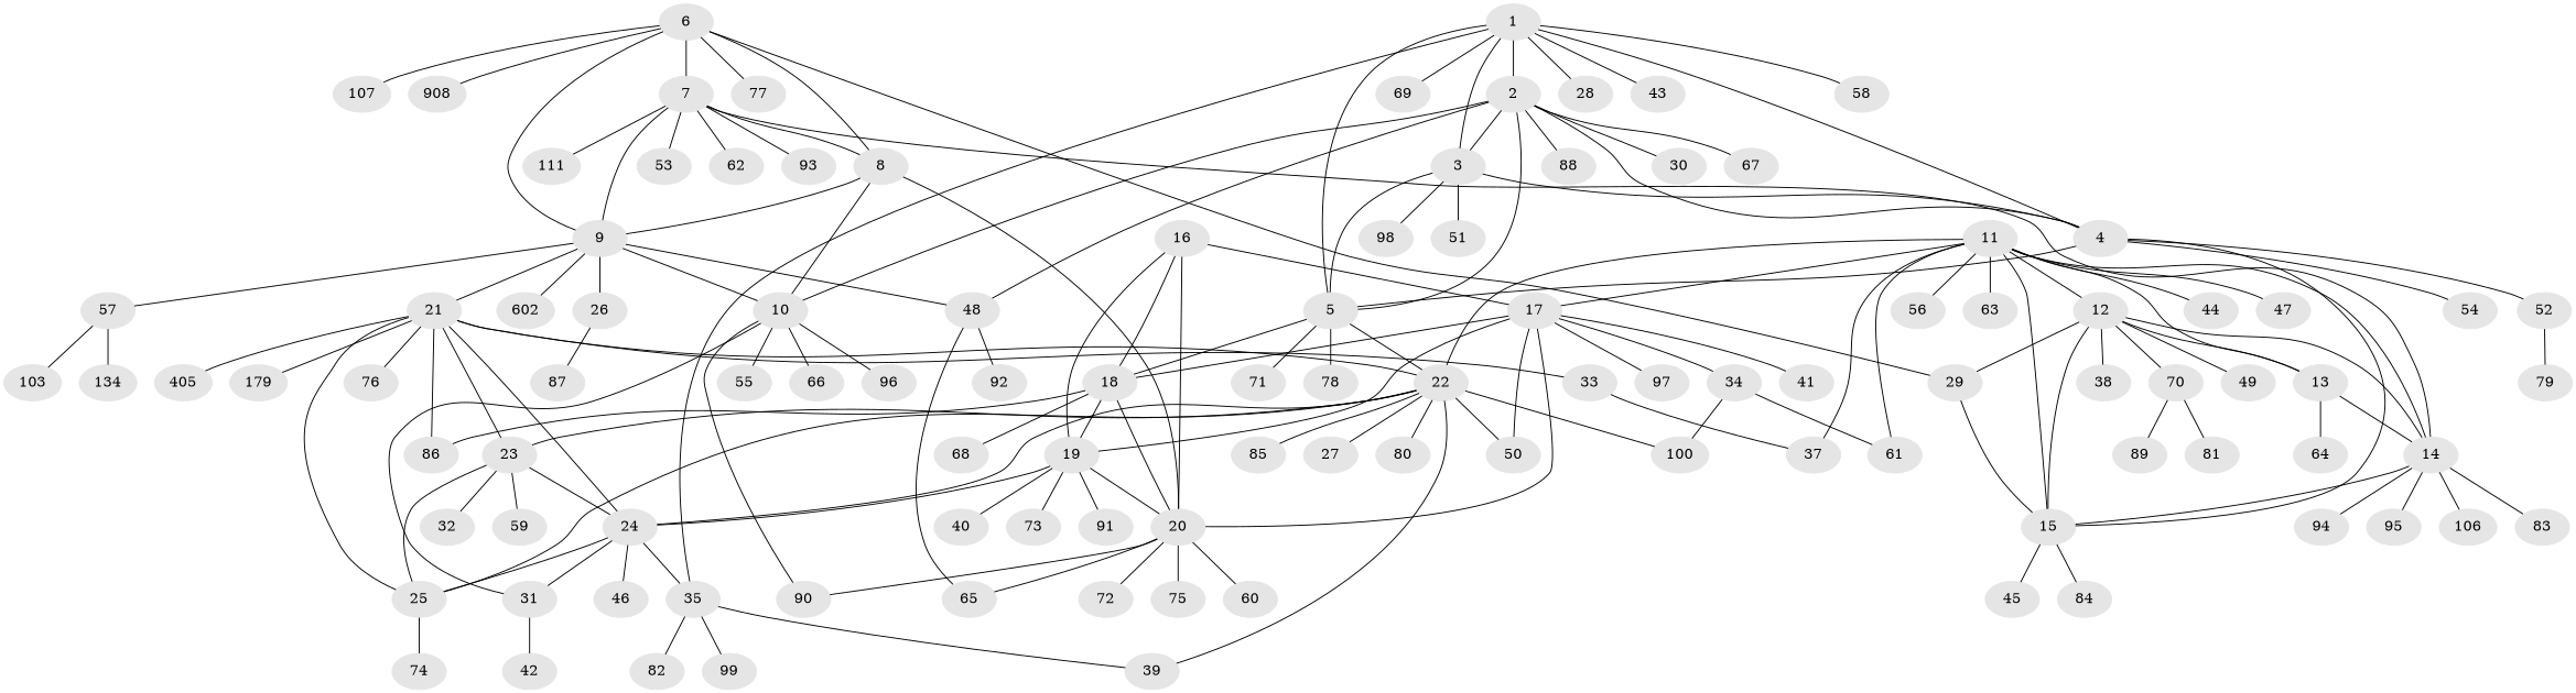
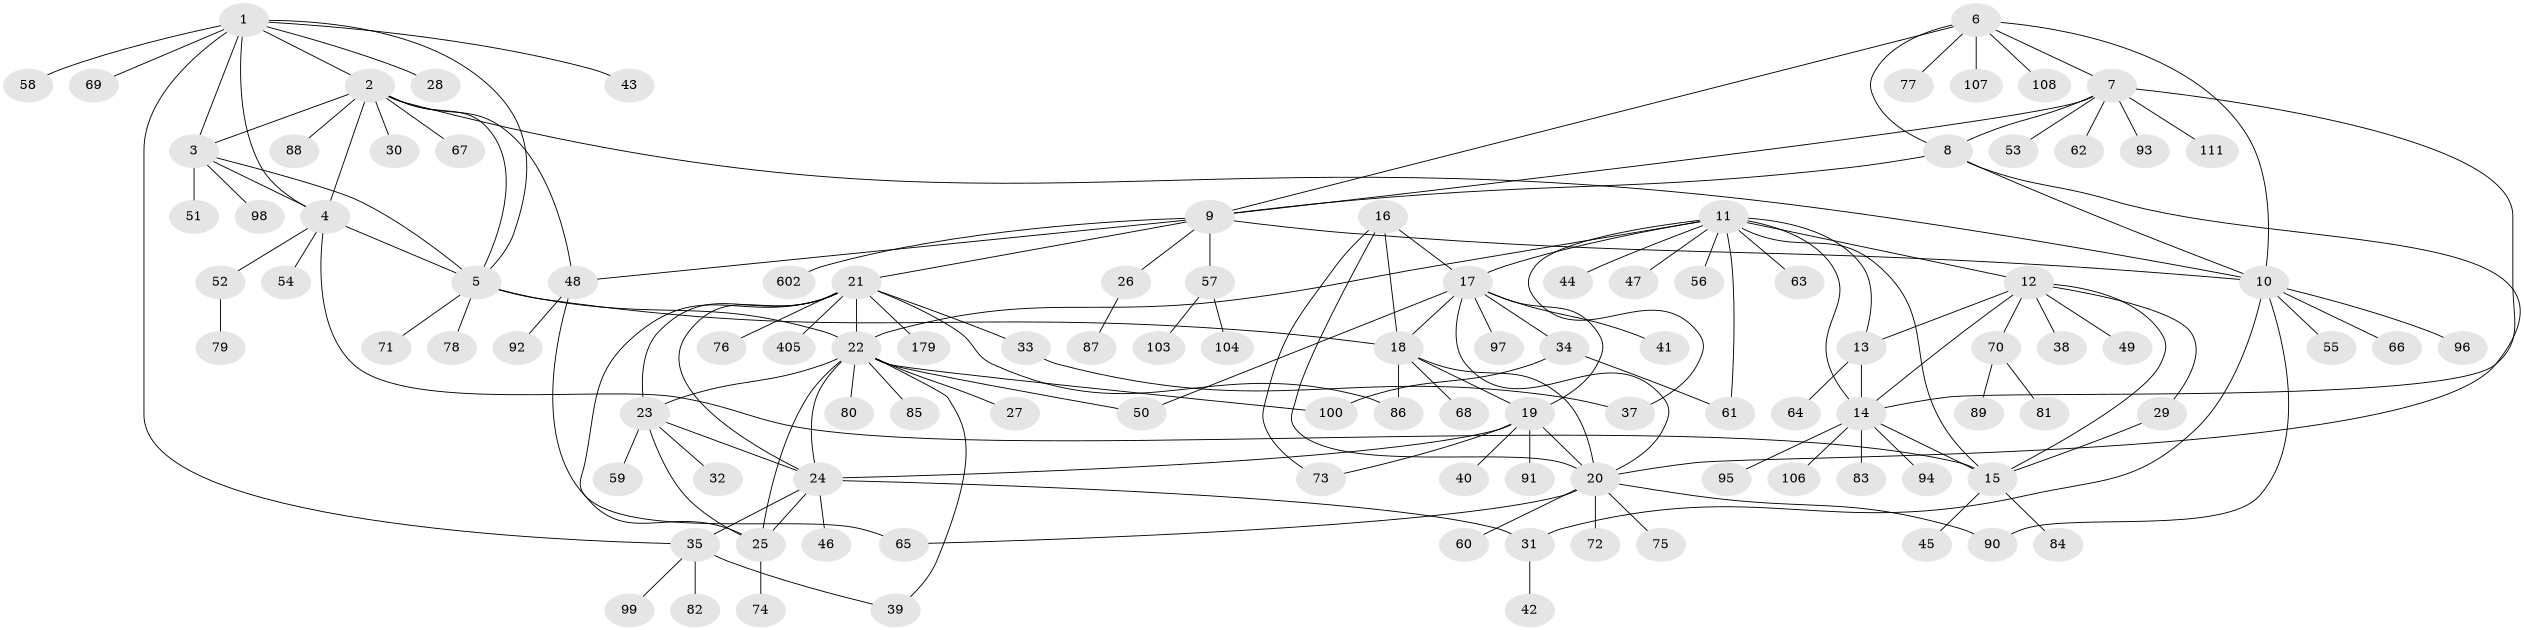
  graph {
    node [color=gray90 style=filled]
    1
    2
    3
    4
    5
    28
    35
    43
    58
    69
    10
    30
    48
    67
    88
    51
    98
    15
    52
    54
    18
    22
    71
    78
    39
    82
    99
    31
    55
    66
    90
    96
    65
    92
    45
    84
    79
    20
    19
    68
    86
    50
    24
    23
    25
    27
    80
    85
    100
    6
    7
    8
    9
    77
    107
-   108 [label=908]
+   108
    14
    53
    62
    93
    n61 [label=111]
    21
    26
    57
    n65 [label=602]
    83
    94
    95
    106
    60
    72
    75
    33
    76
    n75 [label=405]
    n76 [label=179]
    87
    103
-   104 [label=134]
+   104
    42
    11
    12
    13
    17
    37
    44
    47
    56
    61
    63
    29
    38
    49
    70
    64
    34
    41
    97
    81
    89
    16
    40
    73
    91
    46
    32
    59
    74
    1 -- 2
    1 -- 3
    1 -- 4
    1 -- 5
    1 -- 28
    1 -- 35
    1 -- 43
    1 -- 58
    1 -- 69
    2 -- 3
    2 -- 4
    2 -- 5
    2 -- 10
    2 -- 30
    2 -- 48
    2 -- 67
    2 -- 88
    3 -- 4
    3 -- 5
    3 -- 51
    3 -- 98
    4 -- 5
    4 -- 15
    4 -- 52
    4 -- 54
    5 -- 18
    5 -- 22
    5 -- 71
    5 -- 78
    35 -- 39
    35 -- 82
    35 -- 99
    10 -- 31
    10 -- 55
    10 -- 66
    10 -- 90
    10 -- 96
    48 -- 65
    48 -- 92
    15 -- 45
    15 -- 84
    52 -- 79
    18 -- 20
    18 -- 19
    18 -- 68
    18 -- 86
    22 -- 39
    22 -- 50
    22 -- 24
    22 -- 23
    22 -- 25
    22 -- 27
    22 -- 80
    22 -- 85
    22 -- 100
    31 -- 42
    20 -- 90
    20 -- 65
    20 -- 60
    20 -- 72
    20 -- 75
    19 -- 20
    19 -- 24
    19 -- 40
    19 -- 73
    19 -- 91
    24 -- 35
    24 -- 31
    24 -- 25
    24 -- 46
    23 -- 24
    23 -- 25
    23 -- 32
    23 -- 59
    25 -- 74
-   6 -- 29
+   6 -- 10
    6 -- 7
    6 -- 8
    6 -- 9
    6 -- 77
    6 -- 107
    6 -- 108
    7 -- 8
    7 -- 9
    7 -- 14
    7 -- 53
    7 -- 62
    7 -- 93
    7 -- n61
    8 -- 10
    8 -- 20
    8 -- 9
    9 -- 10
    9 -- 48
    9 -- 21
    9 -- 26
    9 -- 57
    9 -- n65
    14 -- 15
    14 -- 83
    14 -- 94
    14 -- 95
    14 -- 106
    21 -- 22
    21 -- 86
    21 -- 24
    21 -- 23
    21 -- 25
    21 -- 33
    21 -- 76
    21 -- n75
    21 -- n76
    26 -- 87
    57 -- 103
    57 -- 104
    33 -- 37
    11 -- 15
    11 -- 22
    11 -- 14
    11 -- 12
    11 -- 13
    11 -- 17
    11 -- 37
    11 -- 44
    11 -- 47
    11 -- 56
    11 -- 61
    11 -- 63
    12 -- 15
    12 -- 14
    12 -- 13
    12 -- 29
    12 -- 38
    12 -- 49
    12 -- 70
    13 -- 14
    13 -- 64
    17 -- 18
    17 -- 20
    17 -- 19
    17 -- 50
    17 -- 34
    17 -- 41
    17 -- 97
    29 -- 15
    70 -- 81
    70 -- 89
    34 -- 100
    34 -- 61
    16 -- 18
    16 -- 20
-   16 -- 19
+   16 -- 73
    16 -- 17
  }
